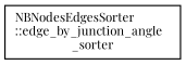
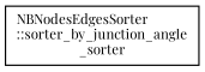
  digraph {
    rankdir=LR
    fontname="Playfair Display"
-   n1 [color=black fillcolor=white fontname="Playfair Display" fontsize=10 height=0.2 label="NBNodesEdgesSorter\l::edge_by_junction_angle\l_sorter" shape=record style=filled width=0.4]
+   n1 [color=black fillcolor=white fontname="Playfair Display" fontsize=10 height=0.2 label="NBNodesEdgesSorter\l::sorter_by_junction_angle\l_sorter" shape=record style=filled width=0.4]
  }
